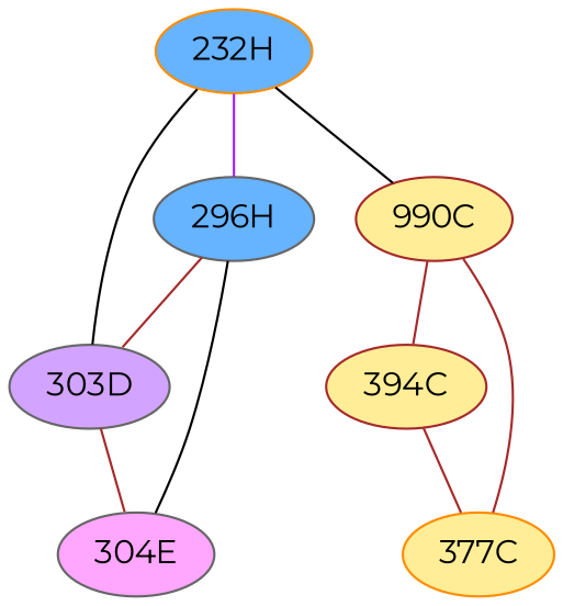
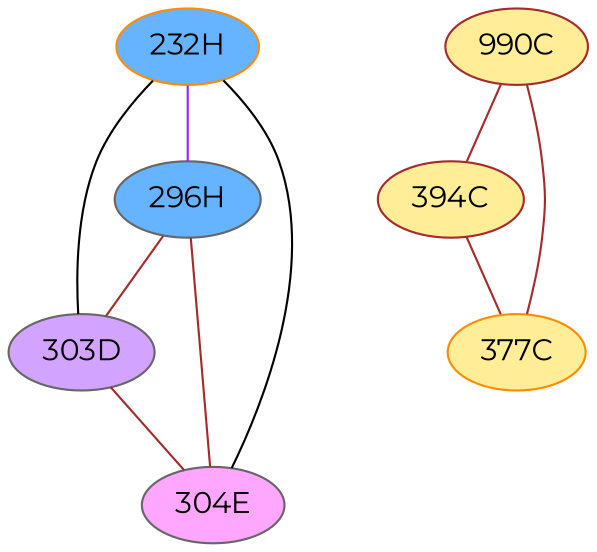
  graph {
    fontname=Montserrat
    node [color=gray40 fillcolor="#FFED97" fontname=Montserrat style=radial]
    edge [color=brown fontname=Montserrat penwidth=1]
    n1 [color=darkorange fillcolor="#66B3FF" label="232H"]
    "296H" [fillcolor="#66B3FF"]
    "303D" [fillcolor="#D3A4FF"]
    "304E" [fillcolor="#FFA6FF"]
    n5 [color=brown label="990C"]
    n6 [color=brown label="394C"]
    n7 [color=darkorange label="377C"]
    n1 -- "296H" [color=purple]
    n1 -- "303D" [color=black]
-   n1 -- n5 [color=black]
+   n1 -- "304E" [color=black]
    "296H" -- "303D"
-   "296H" -- "304E" [color=black]
+   "296H" -- "304E"
    "303D" -- "304E"
    n5 -- n6
    n5 -- n7
    n6 -- n7
  }
